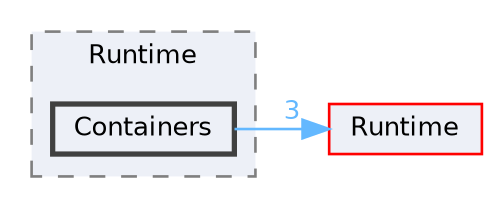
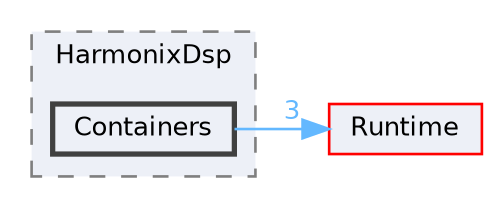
  digraph {
    compound=true
    rankdir=LR
    node [fillcolor="#edf0f7" fontname=Helvetica fontsize=10 shape=box]
    n1 [color=grey25 height=0.2 label=Containers style="filled,bold" width=0.4]
    n2 [color=red height=0.2 label=Runtime style=filled width=0.4]
    subgraph cluster_1 {
      bgcolor="#edf0f7"
      fontname=Helvetica
      fontsize=10
-     label=Runtime
+     label=HarmonixDsp
      pencolor=grey50
      style="filled,dashed"
      n1
    }
    n1 -> n2 [color=steelblue1 fontcolor=steelblue1 fontname=Helvetica fontsize=10 headlabel=3 labeldistance=1.5 labelfontname=Helvetica labelfontsize=10]
  }
